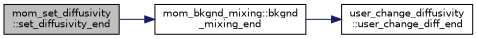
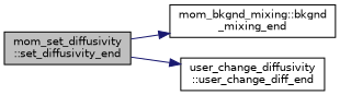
  digraph {
    rankdir=LR
    node [color=black fillcolor=white fontname=Helvetica fontsize=10 shape=record style=filled]
    edge [color=midnightblue fontname=Helvetica fontsize=10 labelfontname=Helvetica labelfontsize=10 style=solid]
    n1 [fillcolor=grey75 fontcolor=black height=0.2 label="mom_set_diffusivity\l::set_diffusivity_end" width=0.4]
    n2 [height=0.2 label="mom_bkgnd_mixing::bkgnd\l_mixing_end" width=0.4]
    n3 [height=0.2 label="user_change_diffusivity\l::user_change_diff_end" width=0.4]
    n1 -> n2
-   n2 -> n3
+   n1 -> n3
  }
